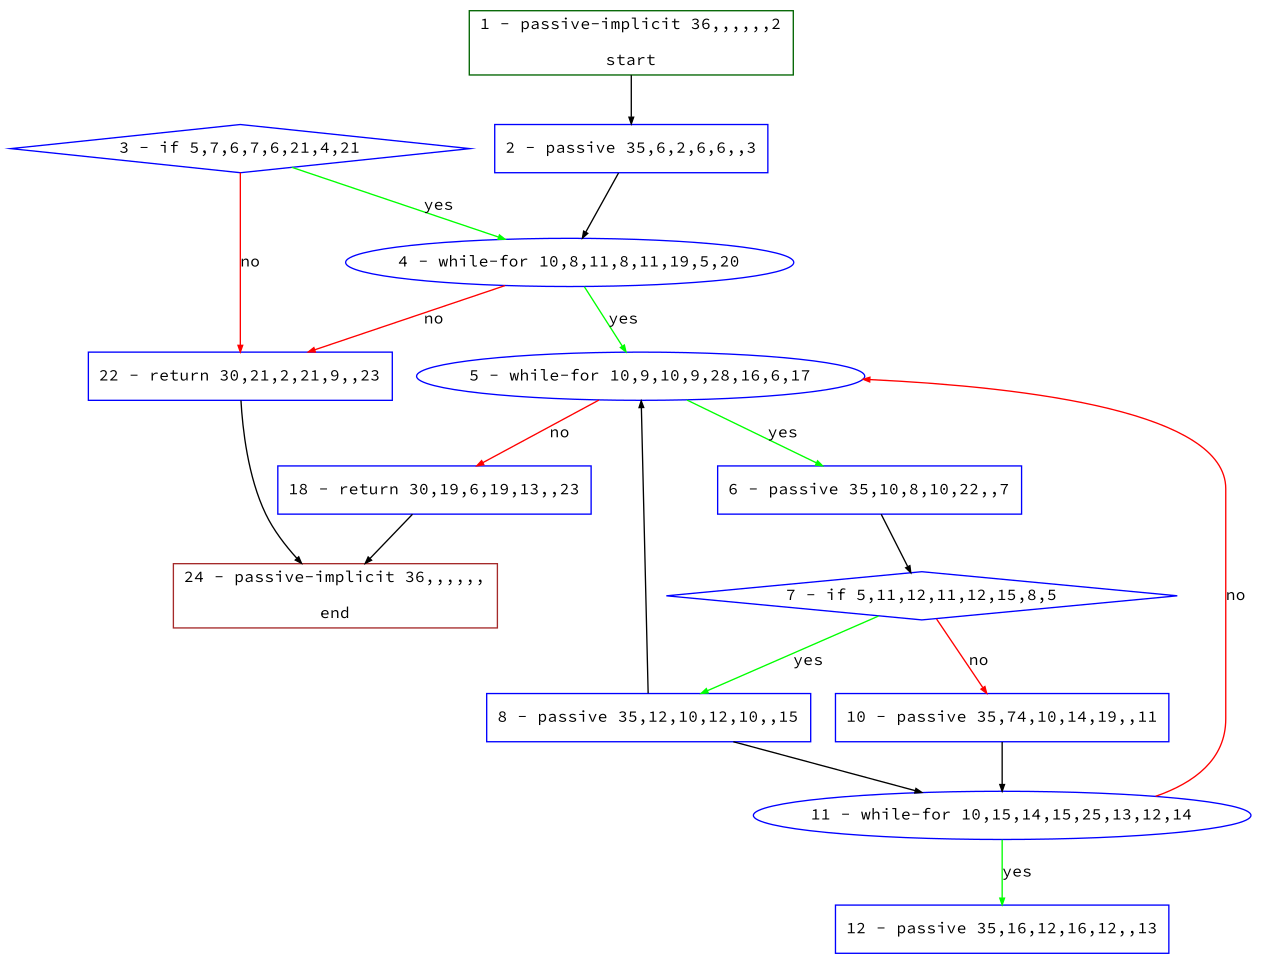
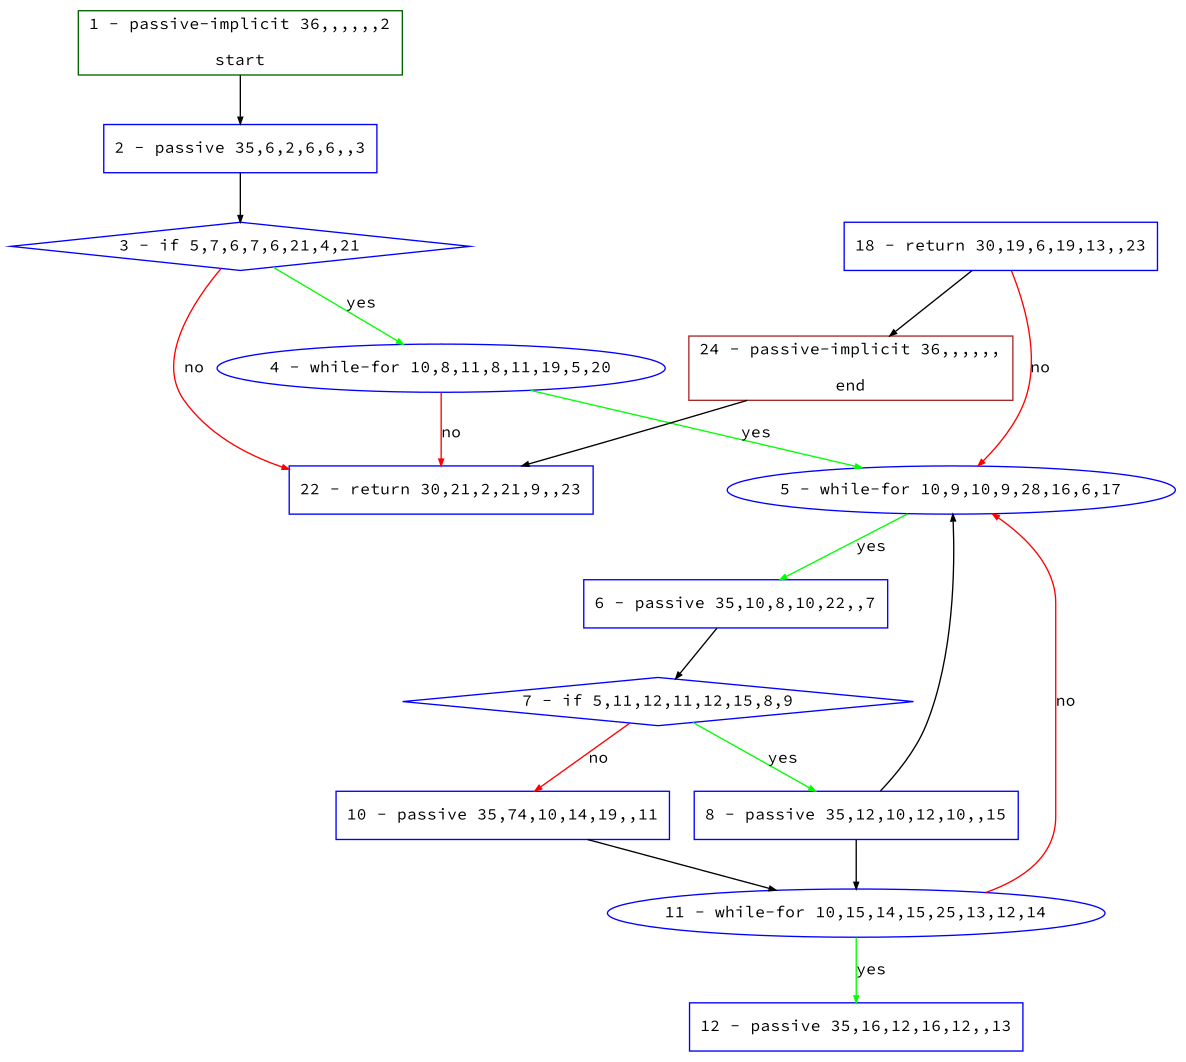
  digraph {
    bgcolor=white
    compound=true
    fillcolor="#FFFFCC"
    fontname="Source Code Pro"
    fontsize=12
    pack=true
    packmode=clust
    style="rounded,filled"
    node [color="#0000ff" compound=true fillcolor="#ffffff" fixedsize=false fontname="Source Code Pro" fontsize=12 node_initialized=no shape=box style=filled]
    edge [arrowhead=normal arrowsize=0.5 arrowtail=none color="#000000" compound=true dir=forward fontcolor=black fontname="Source Code Pro" fontsize=12]
    n1 [label="2 - passive 35,6,2,6,6,,3"]
    n2 [label="3 - if 5,7,6,7,6,21,4,21" shape=diamond]
    n3 [label="4 - while-for 10,8,11,8,11,19,5,20" shape=oval]
    n4 [label="22 - return 30,21,2,21,9,,23"]
    n5 [color="#006400" label="1 - passive-implicit 36,,,,,,2\n\nstart"]
    n6 [label="5 - while-for 10,9,10,9,28,16,6,17" shape=oval]
    n7 [color="#a52a2a" label="24 - passive-implicit 36,,,,,,\n\nend"]
    n8 [label="6 - passive 35,10,8,10,22,,7"]
    n9 [label="18 - return 30,19,6,19,13,,23"]
-   n10 [label="7 - if 5,11,12,11,12,15,8,5" shape=diamond]
+   n10 [label="7 - if 5,11,12,11,12,15,8,9" shape=diamond]
    n11 [label="8 - passive 35,12,10,12,10,,15"]
    n12 [label="10 - passive 35,74,10,14,19,,11"]
    n13 [label="11 - while-for 10,15,14,15,25,13,12,14" shape=oval]
    n14 [label="12 - passive 35,16,12,16,12,,13"]
-   n1 -> n3
+   n1 -> n2
    n2 -> n3 [color="#00ff00" label=yes]
    n2 -> n4 [color="#ff0000" label=no]
    n3 -> n4 [color="#ff0000" label=no]
    n3 -> n6 [color="#00ff00" label=yes]
-   n4 -> n7
+   n7 -> n4
    n5 -> n1
    n6 -> n8 [color="#00ff00" label=yes]
-   n6 -> n9 [color="#ff0000" label=no]
+   n9 -> n6 [color="#ff0000" label=no]
    n8 -> n10
    n9 -> n7
    n10 -> n11 [color="#00ff00" label=yes]
    n10 -> n12 [color="#ff0000" label=no]
    n11 -> n6
    n11 -> n13
    n12 -> n13
    n13 -> n6 [color="#ff0000" label=no]
    n13 -> n14 [color="#00ff00" label=yes]
  }
